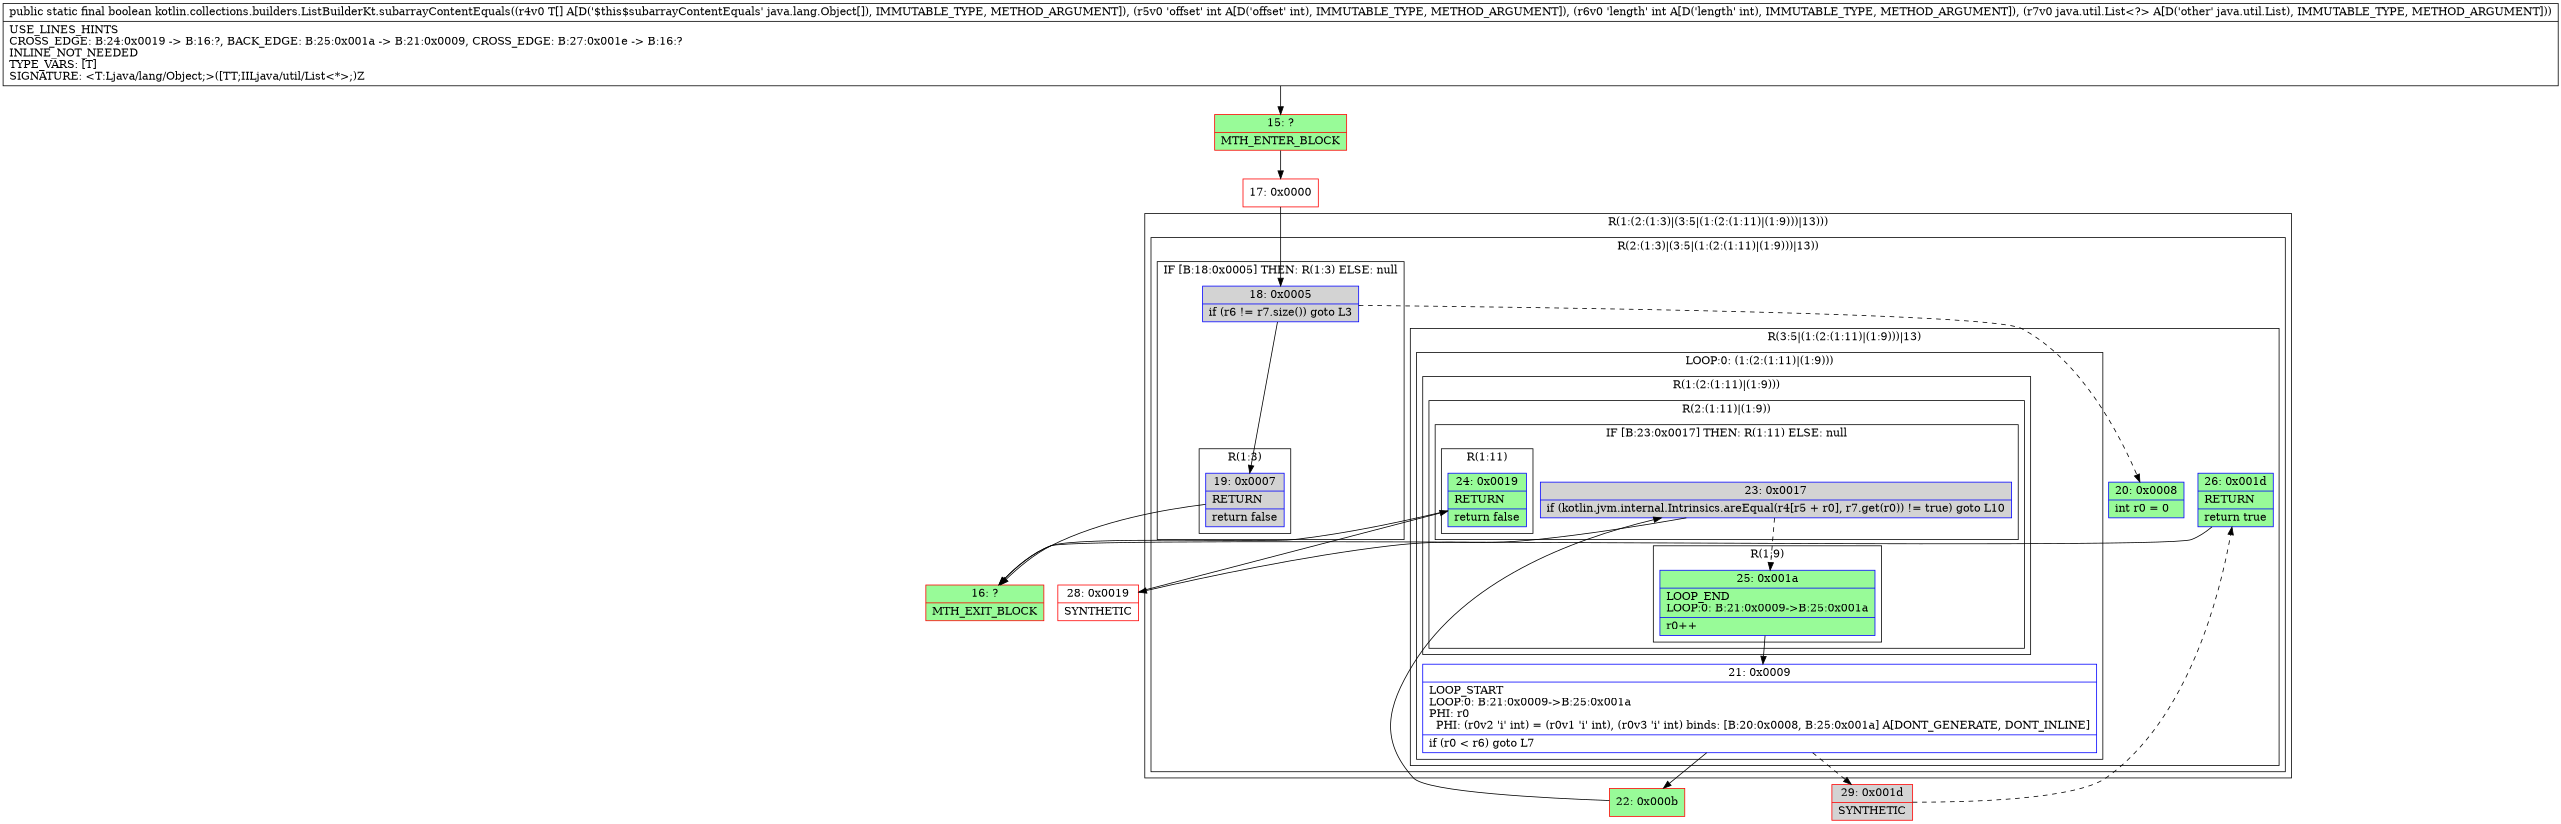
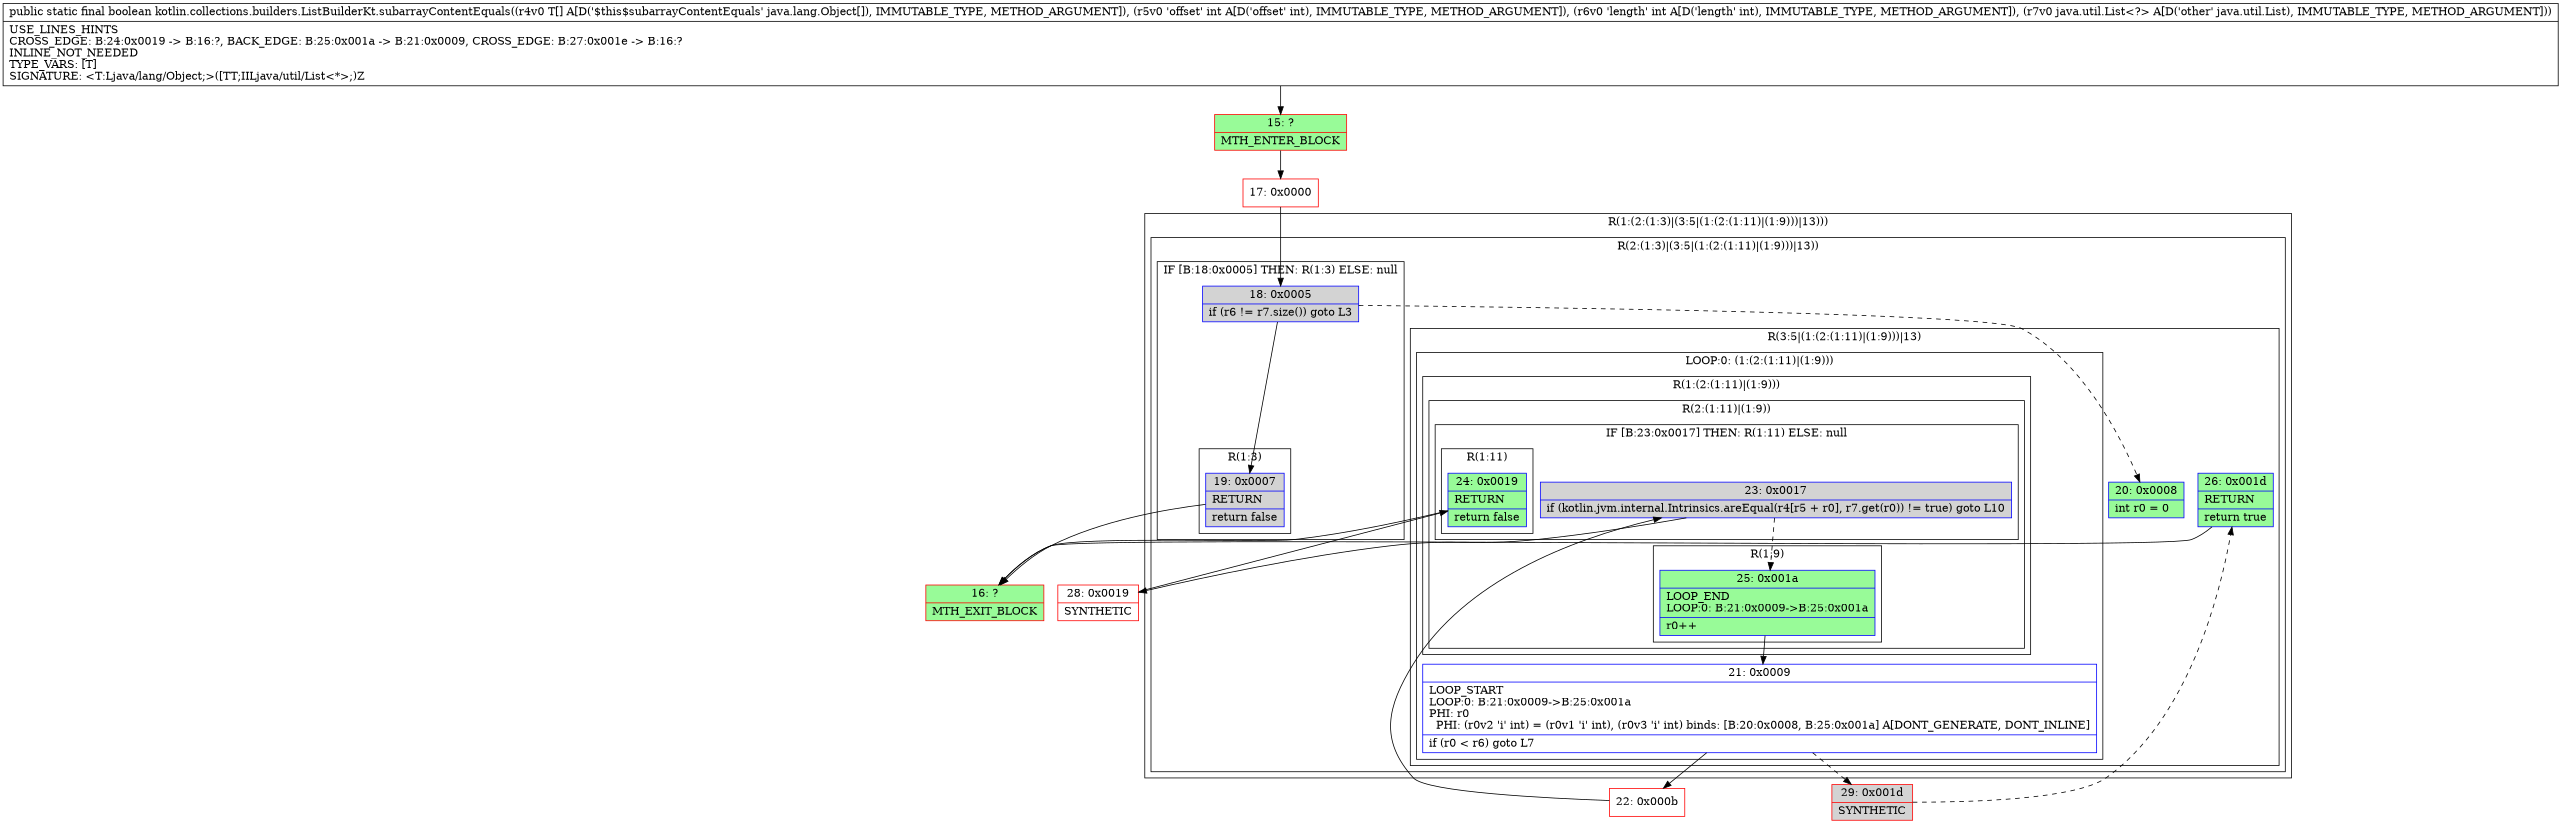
  digraph {
    node [color=blue fillcolor=palegreen shape=record style=filled]
    n1 [fillcolor=lightgrey label="{19\:\ 0x0007|RETURN\l|return false\l}"]
    n2 [fillcolor=lightgrey label="{18\:\ 0x0005|if (r6 != r7.size()) goto L3\l}"]
    n3 [label="{24\:\ 0x0019|RETURN\l|return false\l}"]
    n4 [fillcolor=lightgrey label="{23\:\ 0x0017|if (kotlin.jvm.internal.Intrinsics.areEqual(r4[r5 + r0], r7.get(r0)) != true) goto L10\l}"]
    n5 [label="{25\:\ 0x001a|LOOP_END\lLOOP:0: B:21:0x0009\-\>B:25:0x001a\l|r0++\l}"]
    n6 [fillcolor=white label="{21\:\ 0x0009|LOOP_START\lLOOP:0: B:21:0x0009\-\>B:25:0x001a\lPHI: r0 \l  PHI: (r0v2 'i' int) = (r0v1 'i' int), (r0v3 'i' int) binds: [B:20:0x0008, B:25:0x001a] A[DONT_GENERATE, DONT_INLINE]\l|if (r0 \< r6) goto L7\l}"]
    n7 [label="{20\:\ 0x0008|int r0 = 0\l}"]
    n8 [label="{26\:\ 0x001d|RETURN\l|return true\l}"]
    n9 [color=red label="{16\:\ ?|MTH_EXIT_BLOCK\l}"]
    n10 [color=red fillcolor=white label="{28\:\ 0x0019|SYNTHETIC\l}"]
-   n11 [color=red label="{22\:\ 0x000b}"]
+   n11 [color=red fillcolor=white label="{22\:\ 0x000b}"]
    n12 [color=red fillcolor=lightgrey label="{29\:\ 0x001d|SYNTHETIC\l}"]
    n13 [color=red label="{15\:\ ?|MTH_ENTER_BLOCK\l}"]
    n14 [color=red fillcolor=white label="{17\:\ 0x0000}"]
    n15 [fillcolor=white label="{public static final boolean kotlin.collections.builders.ListBuilderKt.subarrayContentEquals((r4v0 T[] A[D('$this$subarrayContentEquals' java.lang.Object[]), IMMUTABLE_TYPE, METHOD_ARGUMENT]), (r5v0 'offset' int A[D('offset' int), IMMUTABLE_TYPE, METHOD_ARGUMENT]), (r6v0 'length' int A[D('length' int), IMMUTABLE_TYPE, METHOD_ARGUMENT]), (r7v0 java.util.List\<?\> A[D('other' java.util.List), IMMUTABLE_TYPE, METHOD_ARGUMENT]))  | USE_LINES_HINTS\lCROSS_EDGE: B:24:0x0019 \-\> B:16:?, BACK_EDGE: B:25:0x001a \-\> B:21:0x0009, CROSS_EDGE: B:27:0x001e \-\> B:16:?\lINLINE_NOT_NEEDED\lTYPE_VARS: [T]\lSIGNATURE: \<T:Ljava\/lang\/Object;\>([TT;IILjava\/util\/List\<*\>;)Z\l}" color=""]
    subgraph cluster_1 {
      label="R(1:(2:(1:3)|(3:5|(1:(2:(1:11)|(1:9)))|13)))"
      subgraph cluster_2 {
        label="R(2:(1:3)|(3:5|(1:(2:(1:11)|(1:9)))|13))"
        subgraph cluster_3 {
          label="IF [B:18:0x0005] THEN: R(1:3) ELSE: null"
          n2
          subgraph cluster_4 {
            label="R(1:3)"
            n1
          }
        }
        subgraph cluster_5 {
          label="R(3:5|(1:(2:(1:11)|(1:9)))|13)"
          n7
          n8
          subgraph cluster_6 {
            label="LOOP:0: (1:(2:(1:11)|(1:9)))"
            n6
            subgraph cluster_7 {
              label="R(1:(2:(1:11)|(1:9)))"
              subgraph cluster_8 {
                label="R(2:(1:11)|(1:9))"
                subgraph cluster_9 {
                  label="IF [B:23:0x0017] THEN: R(1:11) ELSE: null"
                  n4
                  subgraph cluster_10 {
                    label="R(1:11)"
                    n3
                  }
                }
                subgraph cluster_11 {
                  label="R(1:9)"
                  n5
                }
              }
            }
          }
        }
      }
    }
    n1 -> n9
    n2 -> n1
    n2 -> n7 [style=dashed]
    n3 -> n9
    n4 -> n5 [style=dashed]
    n4 -> n10
    n5 -> n6
    n6 -> n11
    n6 -> n12 [style=dashed]
    n8 -> n9
    n10 -> n3
    n11 -> n4
    n12 -> n8 [style=dashed]
    n13 -> n14
    n14 -> n2
    n15 -> n13
  }
